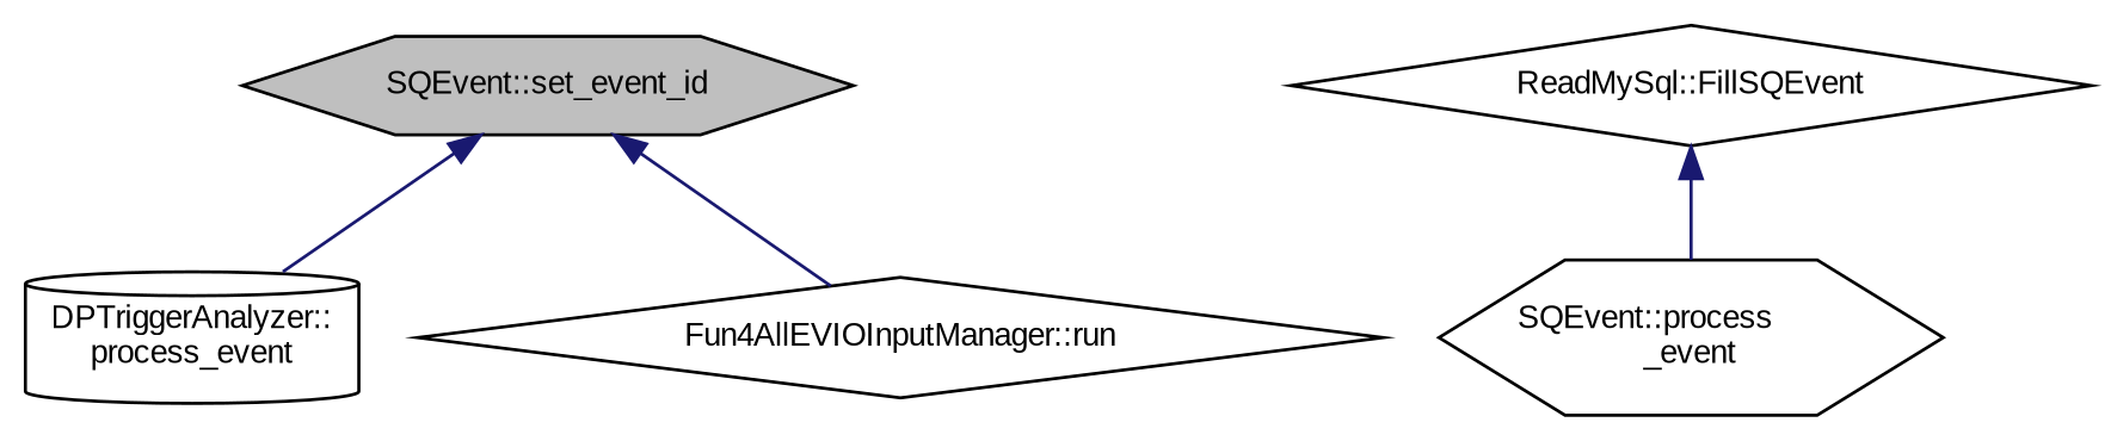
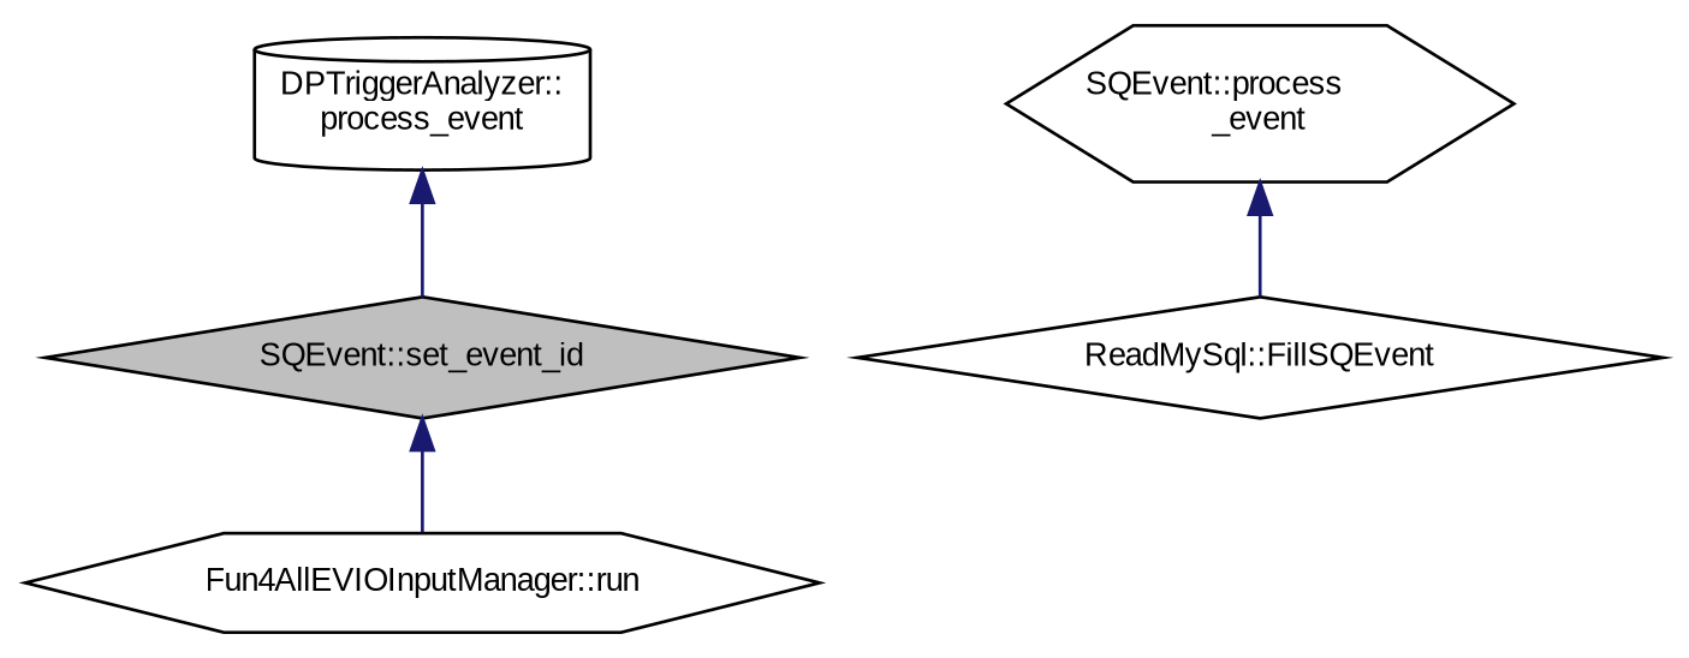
  digraph {
    fontname="Liberation Sans"
    rankdir=TB
    node [color=black fontname="Liberation Sans" fontsize=10 shape=hexagon]
    edge [color=midnightblue dir=back fontname="Liberation Sans" fontsize=10 labelfontname=FreeSans labelfontsize=10 style=solid]
-   n1 [fillcolor=grey75 fontcolor=black height=0.2 label="SQEvent::set_event_id" style=filled width=0.4]
+   n1 [fillcolor=grey75 fontcolor=black height=0.2 label="SQEvent::set_event_id" shape=diamond style=filled width=0.4]
    n2 [height=0.2 label="DPTriggerAnalyzer::\lprocess_event" shape=cylinder width=0.4]
-   n3 [height=0.2 label="Fun4AllEVIOInputManager::run" shape=diamond width=0.4]
+   n3 [height=0.2 label="Fun4AllEVIOInputManager::run" width=0.4]
    n4 [height=0.2 label="ReadMySql::FillSQEvent" shape=diamond width=0.4]
    n5 [height=0.2 label="SQEvent::process\l_event" width=0.4]
-   n1 -> n2
+   n2 -> n1
    n1 -> n3
-   n4 -> n5
+   n5 -> n4
  }
